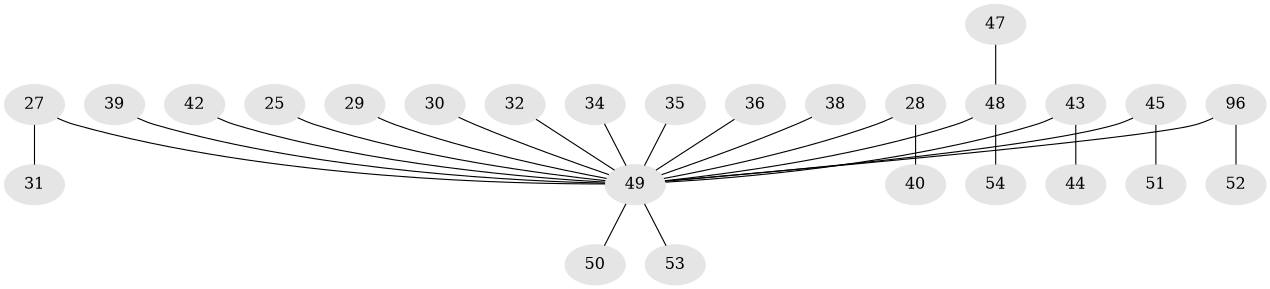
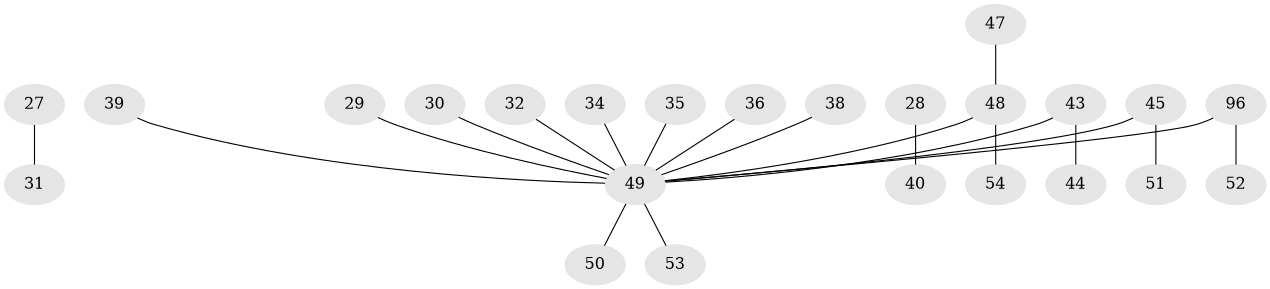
  graph {
    node [color=gray90 style=filled]
    49 [super="+18+41+33"]
    50
    53
-   25
    27
    31
    28
    40
    29
    30
    32
    34
    35
    36
    48 [super="+16"]
    54
    38
    39
-   42
    43
    44
    45
    51
    n24 [label=96]
    52
    47
    49 -- 50
    49 -- 53
-   25 -- 49
-   27 -- 49
    27 -- 31
-   28 -- 49
    28 -- 40
    29 -- 49
    30 -- 49
    32 -- 49
    34 -- 49
    35 -- 49
    36 -- 49
    48 -- 49
    48 -- 54
    38 -- 49
    39 -- 49
-   42 -- 49
    43 -- 49
    43 -- 44
    45 -- 49
    45 -- 51
    n24 -- 49
    n24 -- 52
    47 -- 48
  }
